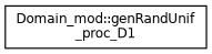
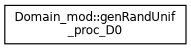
  digraph {
    rankdir=TB
-   n1 [color=black fillcolor=white fontname=Helvetica fontsize=10 height=0.2 label="Domain_mod::genRandUnif\l_proc_D1" shape=record style=filled width=0.4]
+   n1 [color=black fillcolor=white fontname=Helvetica fontsize=10 height=0.2 label="Domain_mod::genRandUnif\l_proc_D0" shape=record style=filled width=0.4]
  }
